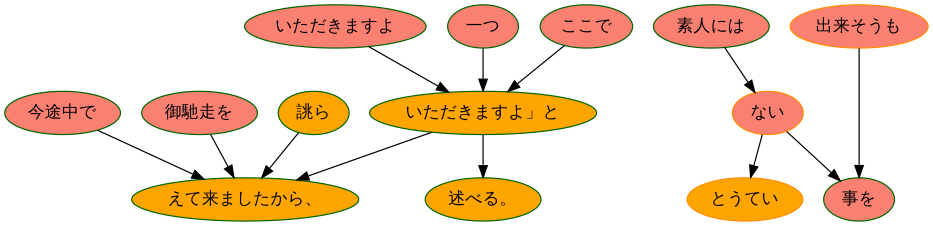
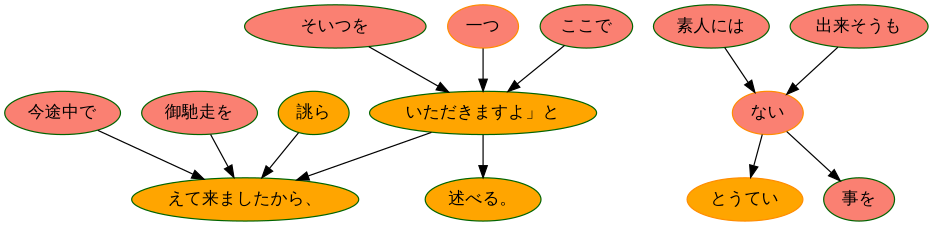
  digraph {
    fontname="Roboto Mono"
    node [color=darkgreen fillcolor=salmon fontname="Roboto Mono" style=filled]
    edge [fontname="Roboto Mono"]
    n1 [label="今途中で"]
    n2 [fillcolor=orange label="えて来ましたから、"]
    n3 [label="御馳走を"]
    n4 [fillcolor=orange label="誂ら"]
    n5 [fillcolor=orange label="いただきますよ」と"]
    n6 [fillcolor=orange label="述べる。"]
-   n7 [label="いただきますよ"]
-   n8 [label="一つ"]
+   n7 [label="そいつを"]
+   n8 [color=darkorange label="一つ"]
    n9 [label="ここで"]
    n10 [color=darkorange fillcolor=orange label="とうてい"]
    n11 [color=darkorange label="ない"]
    n12 [label="事を"]
    n13 [label="素人には"]
-   n14 [color=darkorange label="出来そうも"]
+   n14 [label="出来そうも"]
    n1 -> n2
    n3 -> n2
    n4 -> n2
    n5 -> n2
    n5 -> n6
    n7 -> n5
    n8 -> n5
    n9 -> n5
    n11 -> n10
    n11 -> n12
    n13 -> n11
-   n14 -> n12
+   n14 -> n11
  }
